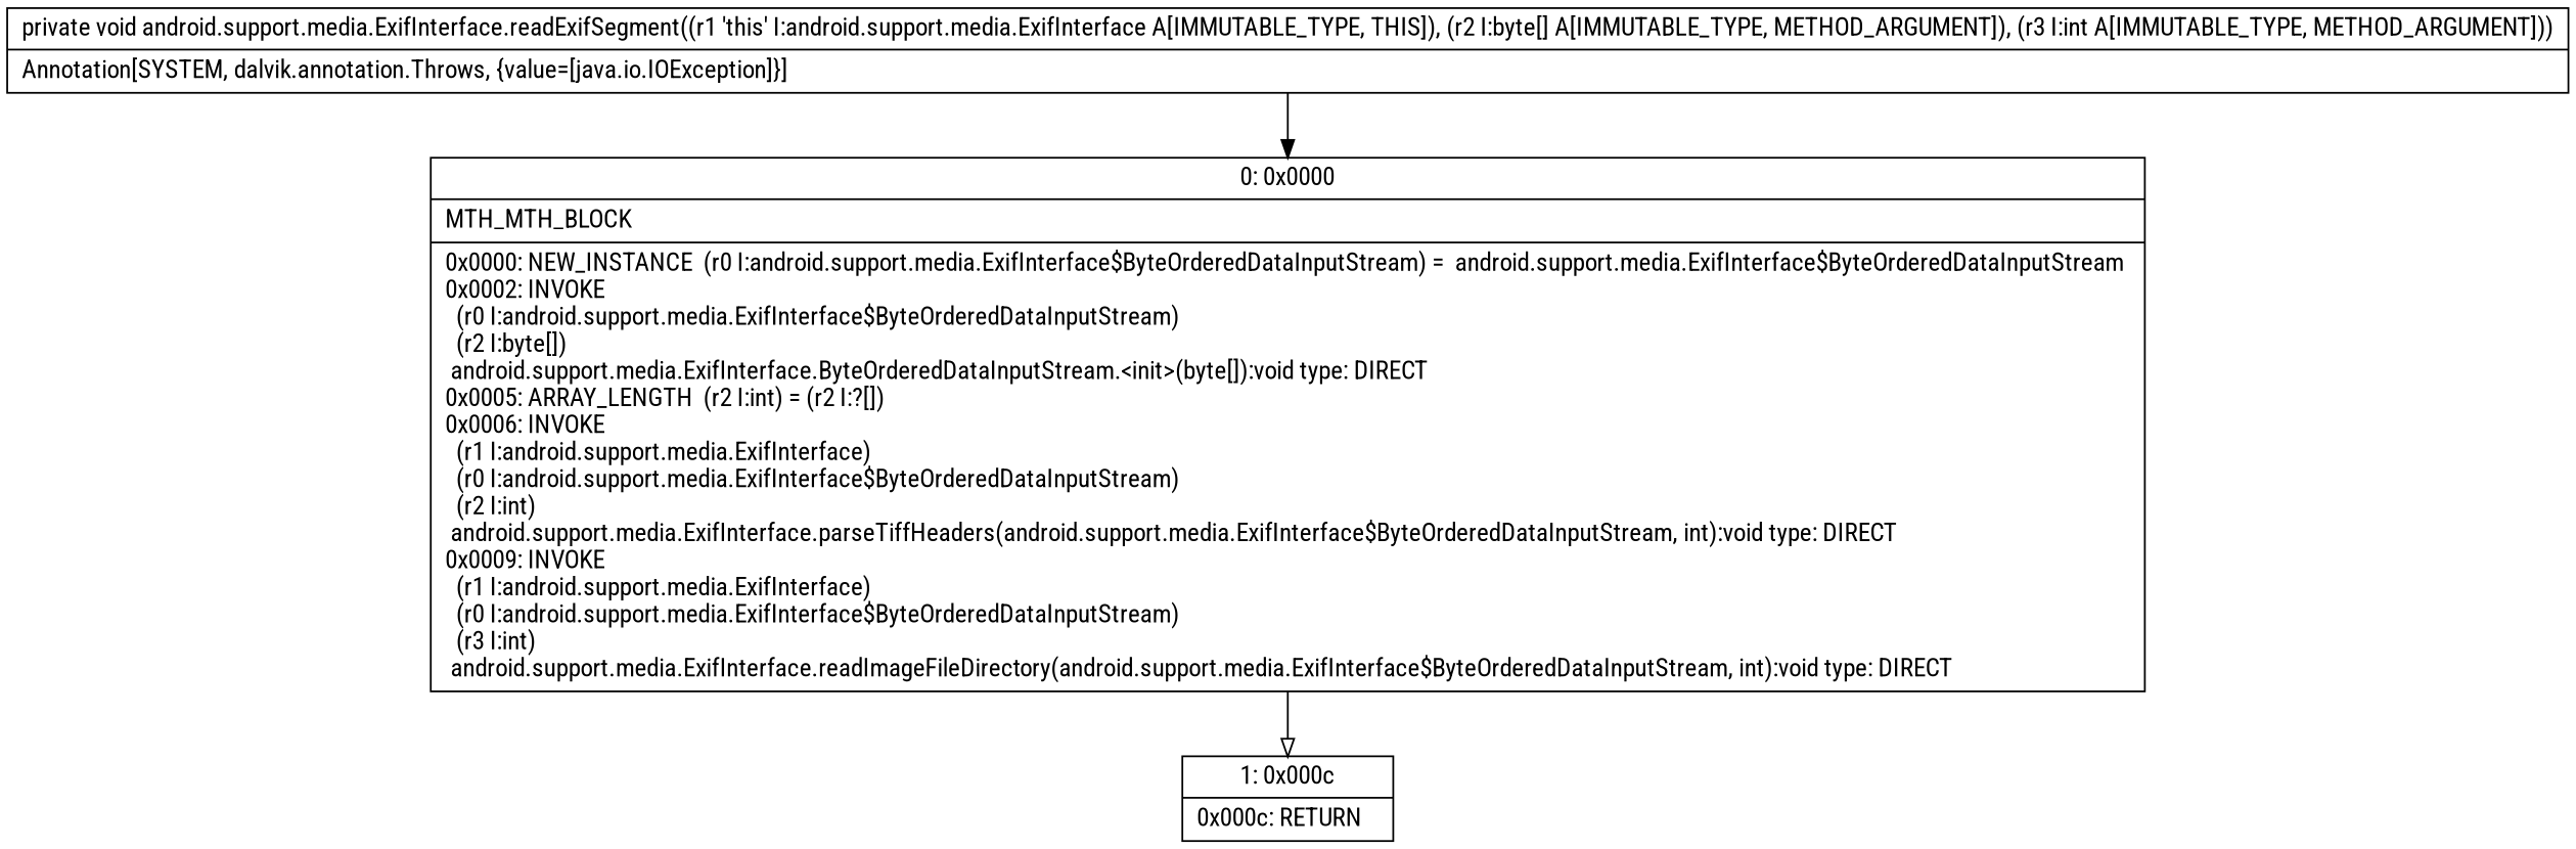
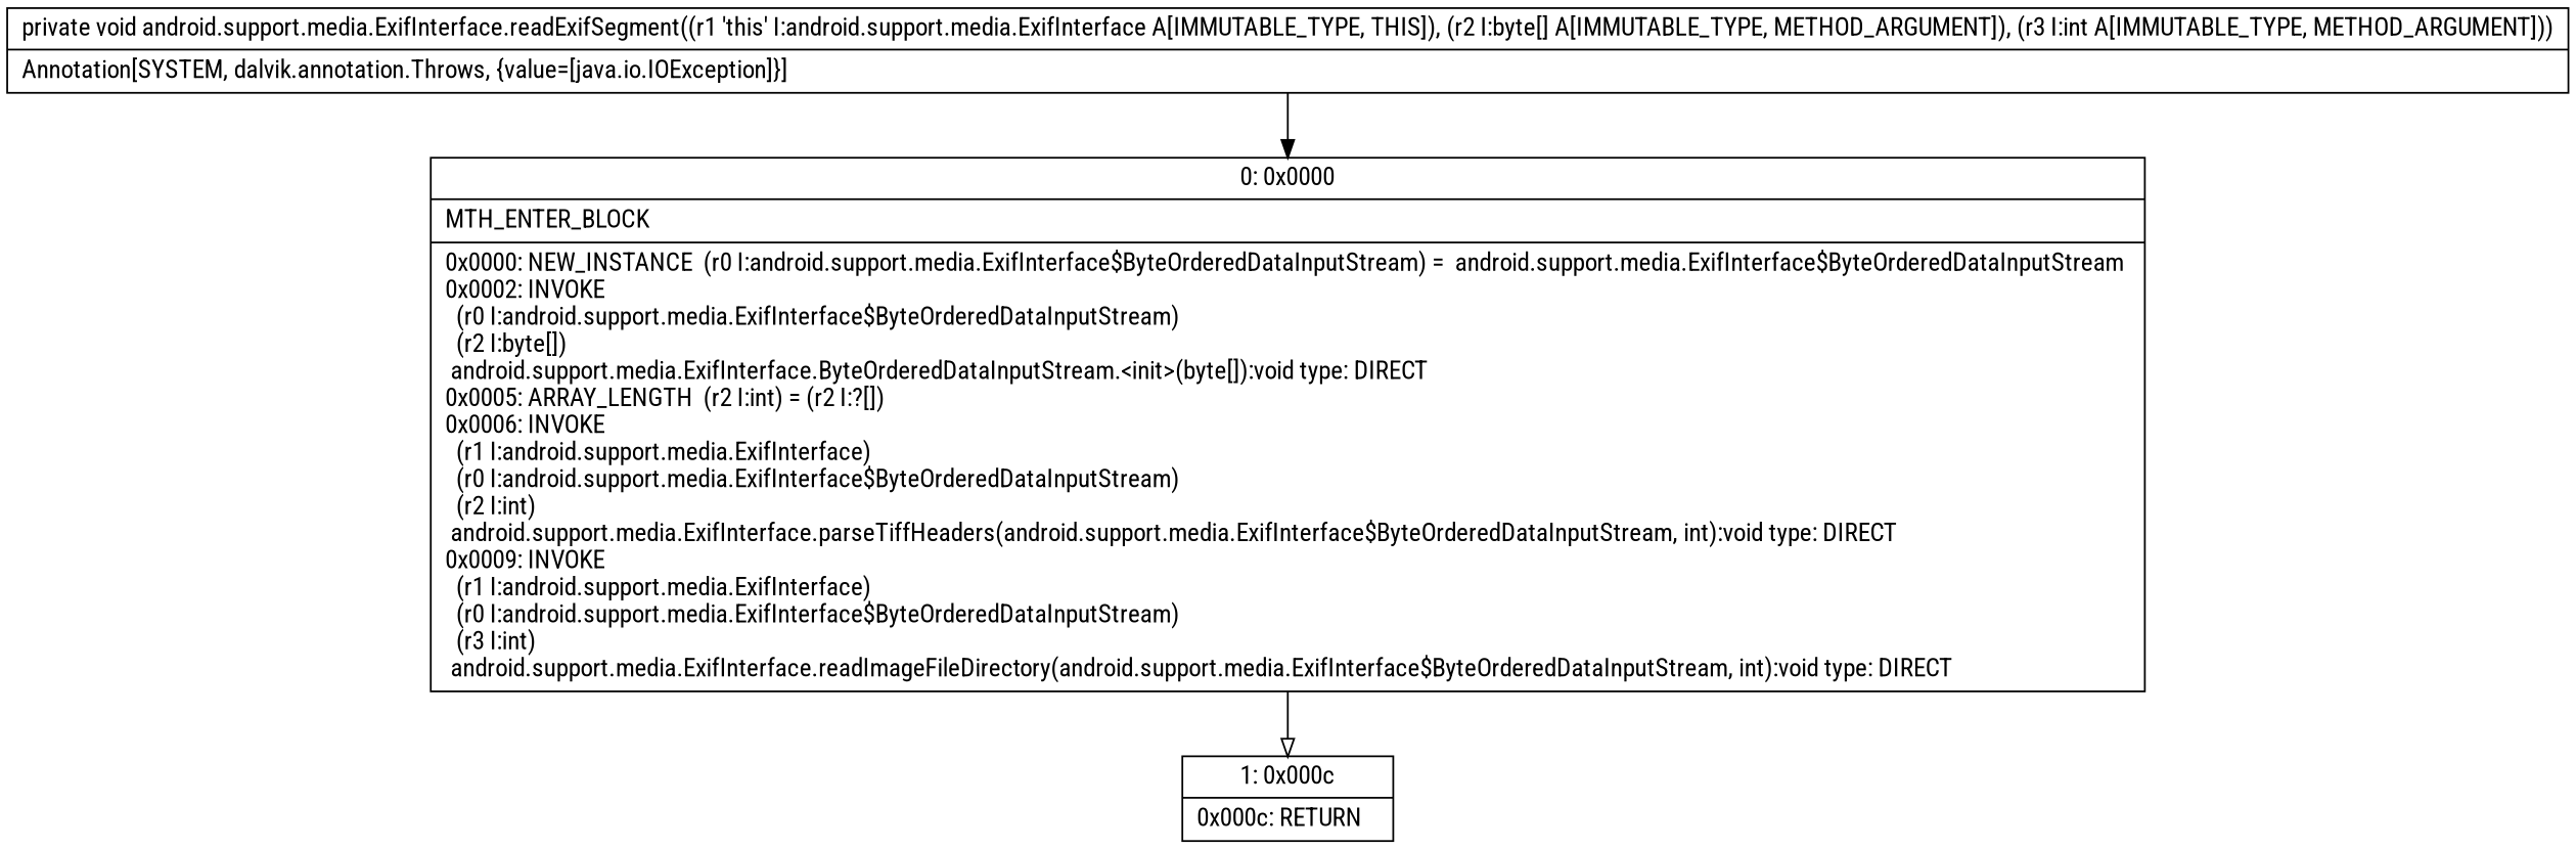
  digraph {
    fontname="Roboto Condensed"
    node [shape=record fontname="Roboto Condensed"]
    edge [fontname="Roboto Condensed"]
-   n1 [label="{0\:\ 0x0000|MTH_MTH_BLOCK\l|0x0000: NEW_INSTANCE  (r0 I:android.support.media.ExifInterface$ByteOrderedDataInputStream) =  android.support.media.ExifInterface$ByteOrderedDataInputStream \l0x0002: INVOKE  \l  (r0 I:android.support.media.ExifInterface$ByteOrderedDataInputStream)\l  (r2 I:byte[])\l android.support.media.ExifInterface.ByteOrderedDataInputStream.\<init\>(byte[]):void type: DIRECT \l0x0005: ARRAY_LENGTH  (r2 I:int) = (r2 I:?[]) \l0x0006: INVOKE  \l  (r1 I:android.support.media.ExifInterface)\l  (r0 I:android.support.media.ExifInterface$ByteOrderedDataInputStream)\l  (r2 I:int)\l android.support.media.ExifInterface.parseTiffHeaders(android.support.media.ExifInterface$ByteOrderedDataInputStream, int):void type: DIRECT \l0x0009: INVOKE  \l  (r1 I:android.support.media.ExifInterface)\l  (r0 I:android.support.media.ExifInterface$ByteOrderedDataInputStream)\l  (r3 I:int)\l android.support.media.ExifInterface.readImageFileDirectory(android.support.media.ExifInterface$ByteOrderedDataInputStream, int):void type: DIRECT \l}"]
+   n1 [label="{0\:\ 0x0000|MTH_ENTER_BLOCK\l|0x0000: NEW_INSTANCE  (r0 I:android.support.media.ExifInterface$ByteOrderedDataInputStream) =  android.support.media.ExifInterface$ByteOrderedDataInputStream \l0x0002: INVOKE  \l  (r0 I:android.support.media.ExifInterface$ByteOrderedDataInputStream)\l  (r2 I:byte[])\l android.support.media.ExifInterface.ByteOrderedDataInputStream.\<init\>(byte[]):void type: DIRECT \l0x0005: ARRAY_LENGTH  (r2 I:int) = (r2 I:?[]) \l0x0006: INVOKE  \l  (r1 I:android.support.media.ExifInterface)\l  (r0 I:android.support.media.ExifInterface$ByteOrderedDataInputStream)\l  (r2 I:int)\l android.support.media.ExifInterface.parseTiffHeaders(android.support.media.ExifInterface$ByteOrderedDataInputStream, int):void type: DIRECT \l0x0009: INVOKE  \l  (r1 I:android.support.media.ExifInterface)\l  (r0 I:android.support.media.ExifInterface$ByteOrderedDataInputStream)\l  (r3 I:int)\l android.support.media.ExifInterface.readImageFileDirectory(android.support.media.ExifInterface$ByteOrderedDataInputStream, int):void type: DIRECT \l}"]
    n2 [label="{1\:\ 0x000c|0x000c: RETURN   \l}"]
    n3 [label="{private void android.support.media.ExifInterface.readExifSegment((r1 'this' I:android.support.media.ExifInterface A[IMMUTABLE_TYPE, THIS]), (r2 I:byte[] A[IMMUTABLE_TYPE, METHOD_ARGUMENT]), (r3 I:int A[IMMUTABLE_TYPE, METHOD_ARGUMENT]))  | Annotation[SYSTEM, dalvik.annotation.Throws, \{value=[java.io.IOException]\}]\l}"]
    n1 -> n2 [arrowhead=onormal]
    n3 -> n1 [arrowhead=normal]
  }
